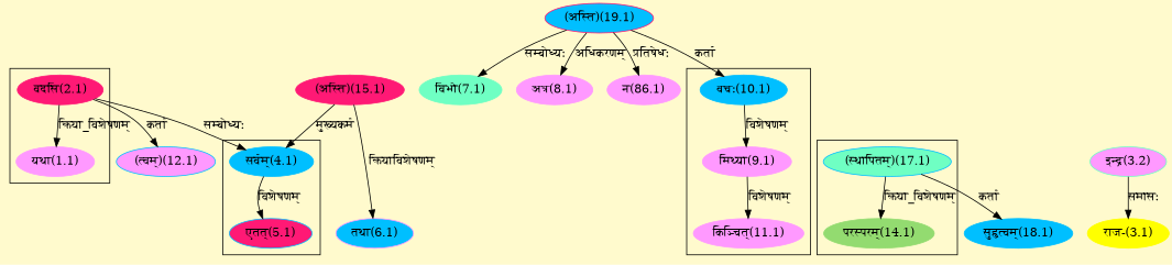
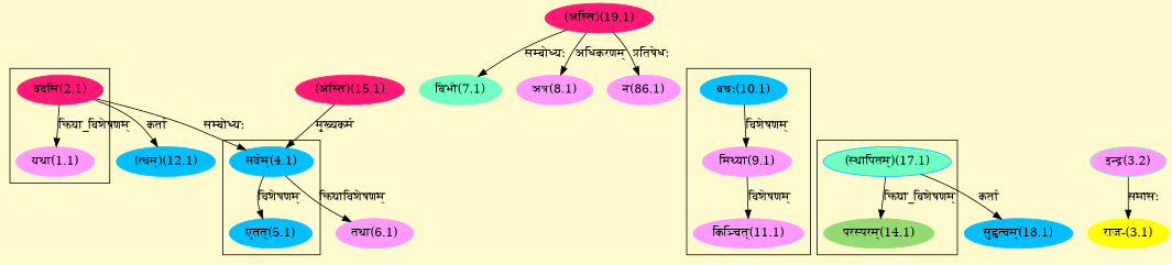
  digraph {
    bgcolor=lemonchiffon1
    compound=true
    rankdir=BT
    node [color="#FF99FF" style=filled]
    edge [dir=back]
    n1 [label="यथा(1.1)"]
    n2 [color="#FF1975" label="वदसि(2.1)"]
-   n3 [color="#00BFFF" label="एतत्(5.1)" fillcolor="#FF1975"]
+   n3 [color="#00BFFF" label="एतत्(5.1)"]
    n4 [color="#00BFFF" label="सर्वम्(4.1)"]
    n5 [label="मिथ्या(9.1)"]
    n6 [color="#00BFFF" label="वचः(10.1)"]
    n7 [label="किञ्चित्(11.1)"]
    n8 [color="#93DB70" label="परस्परम्(14.1)"]
    n9 [color="#00BFFF" fillcolor="#6FFFC3" label="(स्थापितम्)(17.1)"]
    n10 [color="#FF1975" label="(अस्ति)(15.1)"]
-   n11 [color="#FF1975" label="(अस्ति)(19.1)" fillcolor="#00BFFF"]
-   n12 [color="#00BFFF" label="(त्वम्)(12.1)" fillcolor="#FF99FF"]
+   n11 [color="#FF1975" label="(अस्ति)(19.1)"]
+   n12 [color="#00BFFF" label="(त्वम्)(12.1)"]
    n13 [color="#FFFF00" label="राज-(3.1)"]
    n14 [color="#6FFFC3" fillcolor="#FF99FF" label="इन्द्र(3.2)"]
-   n15 [label="तथा(6.1)" fillcolor="#00BFFF"]
+   n15 [label="तथा(6.1)"]
    n16 [color="#6FFFC3" label="विभो(7.1)"]
    n17 [label="अत्र(8.1)"]
    n18 [color="#00BFFF" label="सुहृत्वम्(18.1)"]
    n19 [label="न(86.1)"]
    subgraph cluster_1 {
      n1
      n2
    }
    subgraph cluster_2 {
      n3
      n4
    }
    subgraph cluster_3 {
      n5
      n6
      n7
    }
    subgraph cluster_4 {
      n8
      n9
    }
    n1 -> n2 [label="क्रिया_विशेषणम्"]
    n3 -> n4 [label="विशेषणम्"]
    n4 -> n2 [label="सम्बोध्यः"]
    n4 -> n10 [label="मुख्यकर्म"]
    n5 -> n6 [label="विशेषणम्"]
-   n6 -> n11 [label="कर्ता"]
    n7 -> n5 [label="विशेषणम्"]
    n8 -> n9 [label="क्रिया_विशेषणम्"]
    n12 -> n2 [label="कर्ता"]
    n13 -> n14 [label="समासः"]
-   n15 -> n10 [label="क्रियाविशेषणम्"]
+   n15 -> n4 [label="क्रियाविशेषणम्"]
    n16 -> n11 [label="सम्बोध्यः"]
    n17 -> n11 [label="अधिकरणम्"]
    n18 -> n9 [label="कर्ता"]
    n19 -> n11 [label="प्रतिषेधः"]
  }
